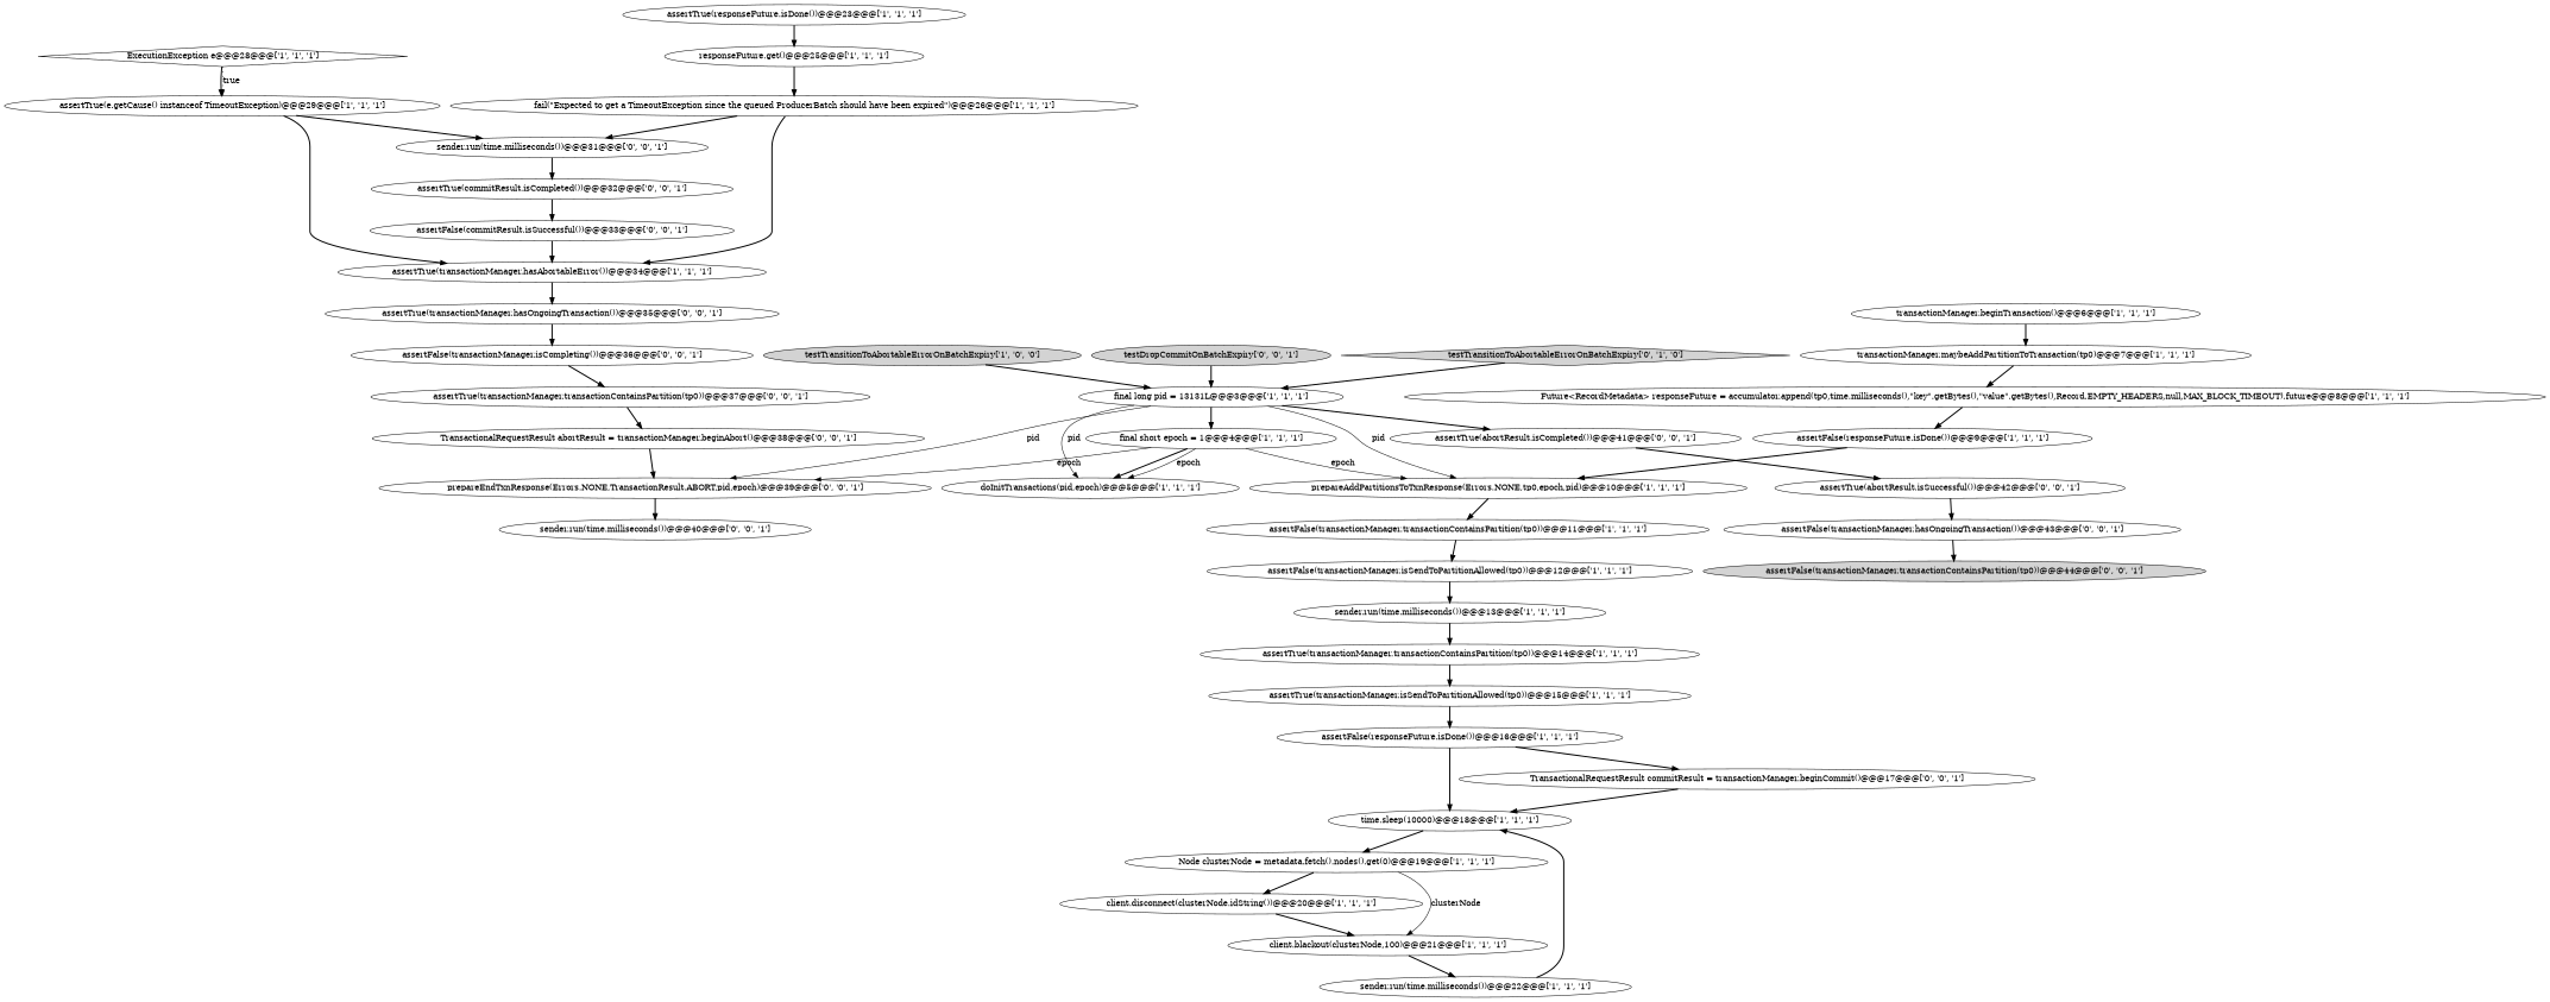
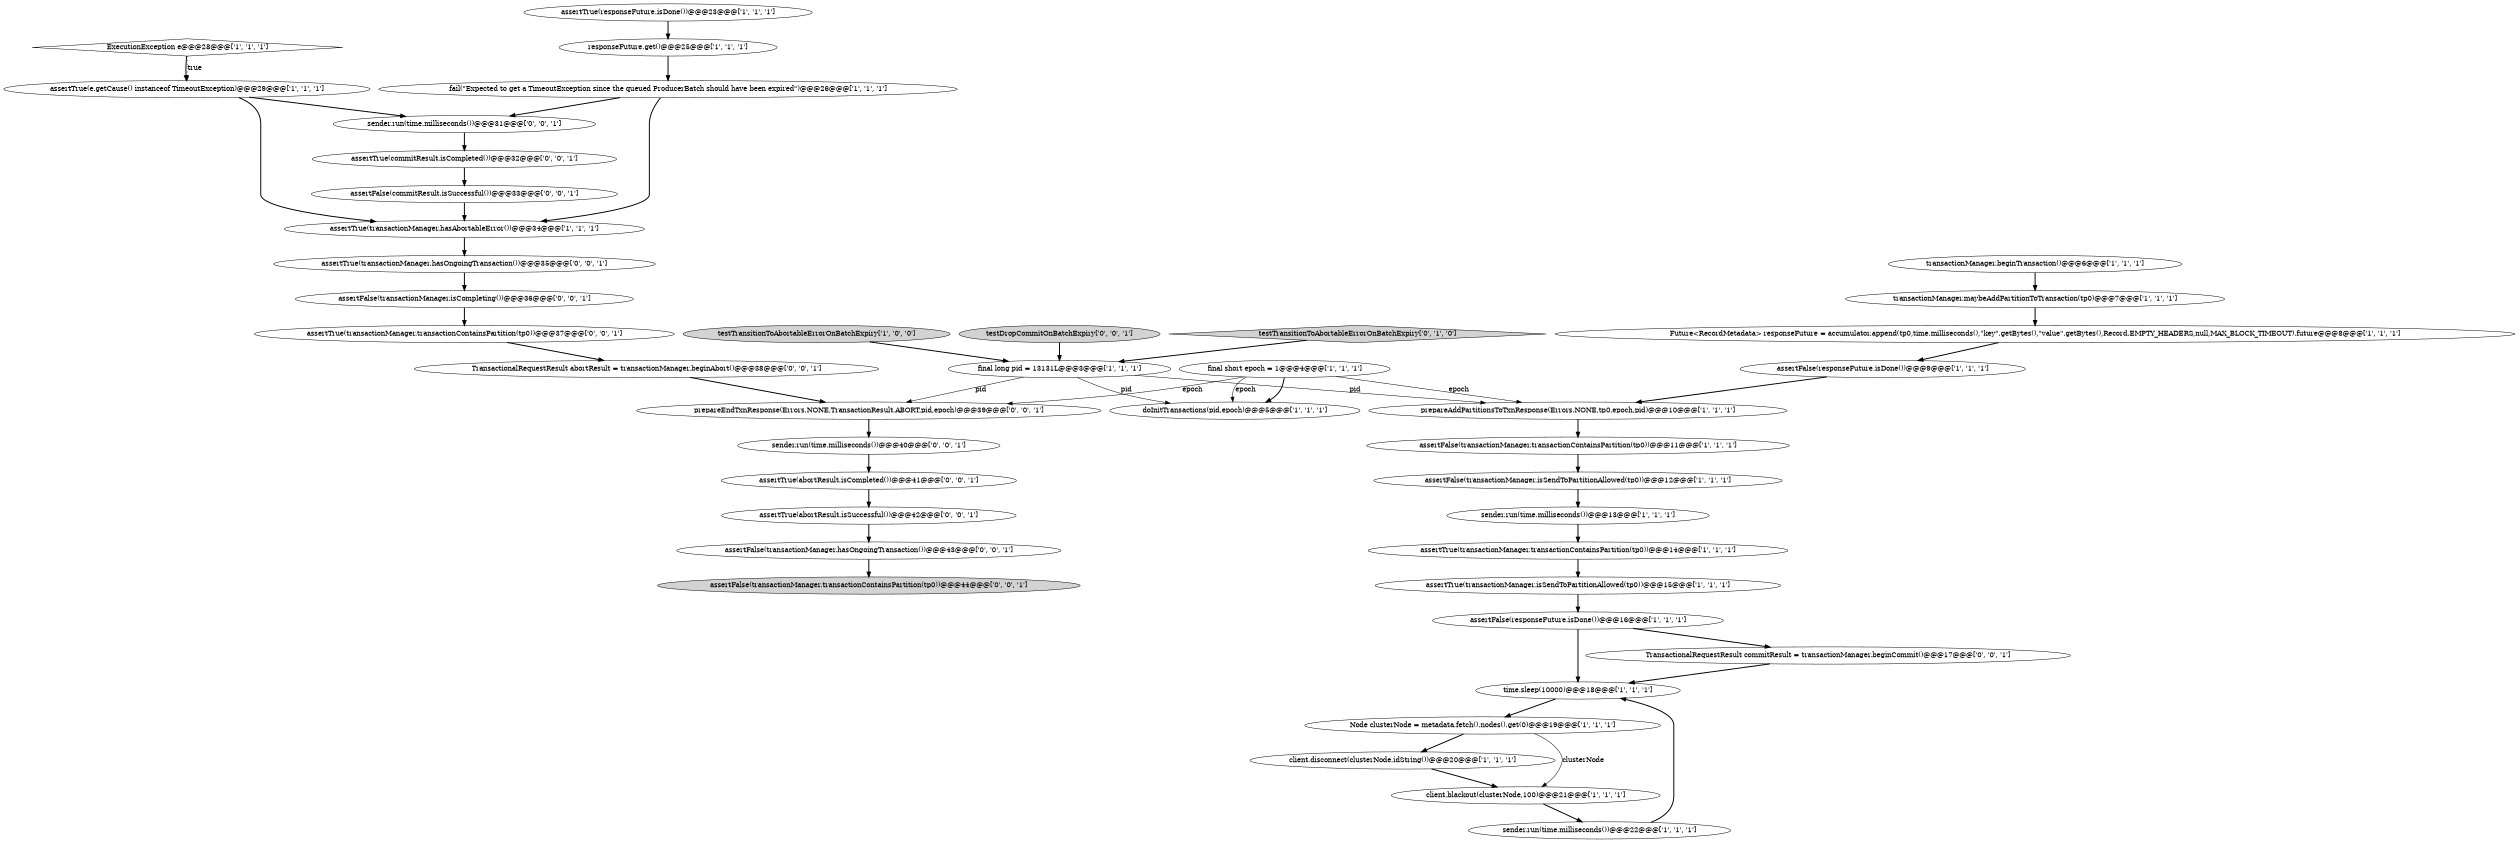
  digraph {
    node [fillcolor=white shape=ellipse style=filled]
    edge [style=bold]
    n1 [label="assertTrue(transactionManager.transactionContainsPartition(tp0))@@@37@@@['0', '0', '1']"]
    n2 [label="TransactionalRequestResult abortResult = transactionManager.beginAbort()@@@38@@@['0', '0', '1']"]
    n3 [label="prepareEndTxnResponse(Errors.NONE,TransactionResult.ABORT,pid,epoch)@@@39@@@['0', '0', '1']"]
    n4 [label="final long pid = 13131L@@@3@@@['1', '1', '1']"]
    n5 [label="final short epoch = 1@@@4@@@['1', '1', '1']"]
    n6 [label="doInitTransactions(pid,epoch)@@@5@@@['1', '1', '1']"]
    n7 [label="prepareAddPartitionsToTxnResponse(Errors.NONE,tp0,epoch,pid)@@@10@@@['1', '1', '1']"]
    n8 [label="sender.run(time.milliseconds())@@@40@@@['0', '0', '1']"]
    n9 [label="assertFalse(transactionManager.transactionContainsPartition(tp0))@@@11@@@['1', '1', '1']"]
    n10 [label="assertTrue(abortResult.isSuccessful())@@@42@@@['0', '0', '1']"]
    n11 [label="assertFalse(transactionManager.hasOngoingTransaction())@@@43@@@['0', '0', '1']"]
    n12 [fillcolor=lightgray label="assertFalse(transactionManager.transactionContainsPartition(tp0))@@@44@@@['0', '0', '1']"]
    n13 [label="transactionManager.beginTransaction()@@@6@@@['1', '1', '1']"]
    n14 [label="transactionManager.maybeAddPartitionToTransaction(tp0)@@@7@@@['1', '1', '1']"]
    n15 [label="Future<RecordMetadata> responseFuture = accumulator.append(tp0,time.milliseconds(),\"key\".getBytes(),\"value\".getBytes(),Record.EMPTY_HEADERS,null,MAX_BLOCK_TIMEOUT).future@@@8@@@['1', '1', '1']"]
    n16 [label="assertTrue(commitResult.isCompleted())@@@32@@@['0', '0', '1']"]
    n17 [label="assertFalse(commitResult.isSuccessful())@@@33@@@['0', '0', '1']"]
    n18 [label="assertTrue(transactionManager.hasAbortableError())@@@34@@@['1', '1', '1']"]
    n19 [label="assertFalse(transactionManager.isSendToPartitionAllowed(tp0))@@@12@@@['1', '1', '1']"]
    n20 [label="sender.run(time.milliseconds())@@@13@@@['1', '1', '1']"]
    n21 [label="client.disconnect(clusterNode.idString())@@@20@@@['1', '1', '1']"]
    n22 [label="client.blackout(clusterNode,100)@@@21@@@['1', '1', '1']"]
    n23 [label="sender.run(time.milliseconds())@@@22@@@['1', '1', '1']"]
    n24 [label="assertTrue(transactionManager.transactionContainsPartition(tp0))@@@14@@@['1', '1', '1']"]
    n25 [label="assertTrue(transactionManager.isSendToPartitionAllowed(tp0))@@@15@@@['1', '1', '1']"]
    n26 [label="assertTrue(abortResult.isCompleted())@@@41@@@['0', '0', '1']"]
    n27 [label="assertTrue(transactionManager.hasOngoingTransaction())@@@35@@@['0', '0', '1']"]
    n28 [label="assertFalse(responseFuture.isDone())@@@16@@@['1', '1', '1']"]
    n29 [label="time.sleep(10000)@@@18@@@['1', '1', '1']"]
    n30 [label="TransactionalRequestResult commitResult = transactionManager.beginCommit()@@@17@@@['0', '0', '1']"]
    n31 [label="Node clusterNode = metadata.fetch().nodes().get(0)@@@19@@@['1', '1', '1']"]
    n32 [label="ExecutionException e@@@28@@@['1', '1', '1']" shape=diamond]
    n33 [label="assertTrue(e.getCause() instanceof TimeoutException)@@@29@@@['1', '1', '1']"]
    n34 [label="sender.run(time.milliseconds())@@@31@@@['0', '0', '1']"]
    n35 [label="assertFalse(transactionManager.isCompleting())@@@36@@@['0', '0', '1']"]
    n36 [label="assertTrue(responseFuture.isDone())@@@23@@@['1', '1', '1']"]
    n37 [label="responseFuture.get()@@@25@@@['1', '1', '1']"]
    n38 [label="assertFalse(responseFuture.isDone())@@@9@@@['1', '1', '1']"]
    n39 [fillcolor=lightgray label="testTransitionToAbortableErrorOnBatchExpiry['1', '0', '0']"]
    n40 [label="fail(\"Expected to get a TimeoutException since the queued ProducerBatch should have been expired\")@@@26@@@['1', '1', '1']"]
    n41 [fillcolor=lightgray label="testDropCommitOnBatchExpiry['0', '0', '1']"]
    n42 [fillcolor=lightgray label="testTransitionToAbortableErrorOnBatchExpiry['0', '1', '0']" shape=diamond]
    n1 -> n2
    n2 -> n3
    n3 -> n8
    n4 -> n3 [label=pid style=solid]
-   n4 -> n5
    n4 -> n6 [label=pid style=solid]
    n4 -> n7 [label=pid style=solid]
    n5 -> n3 [label=epoch style=solid]
    n5 -> n6
    n5 -> n6 [label=epoch style=solid]
    n5 -> n7 [label=epoch style=solid]
    n7 -> n9
-   n4 -> n26
+   n8 -> n26
    n9 -> n19
    n10 -> n11
    n11 -> n12
    n13 -> n14
    n14 -> n15
    n15 -> n38
    n16 -> n17
    n17 -> n18
    n18 -> n27
    n19 -> n20
    n20 -> n24
    n21 -> n22
    n22 -> n23
    n23 -> n29
    n24 -> n25
    n25 -> n28
    n26 -> n10
    n27 -> n35
    n28 -> n29
    n28 -> n30
    n29 -> n31
    n30 -> n29
    n31 -> n21
    n31 -> n22 [label=clusterNode style=solid]
    n32 -> n33
    n32 -> n33 [label=true style=dotted]
    n33 -> n18
    n33 -> n34
    n34 -> n16
    n35 -> n1
    n36 -> n37
    n37 -> n40
    n38 -> n7
    n39 -> n4
    n40 -> n18
    n40 -> n34
    n41 -> n4
    n42 -> n4
  }
